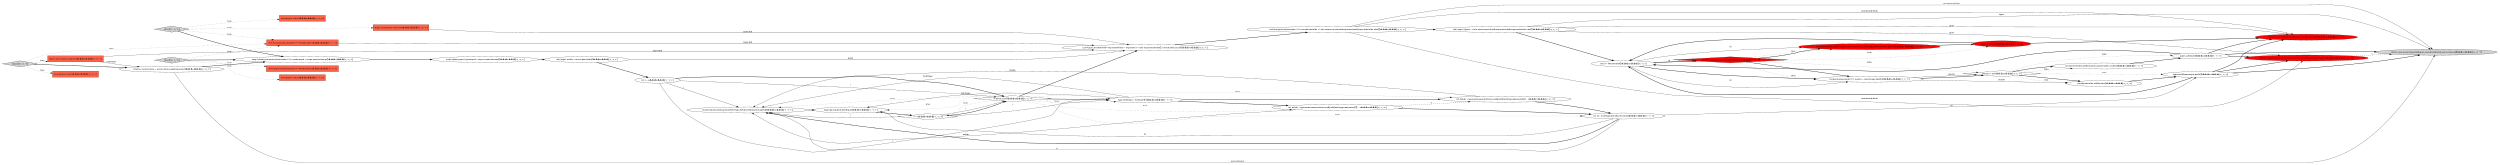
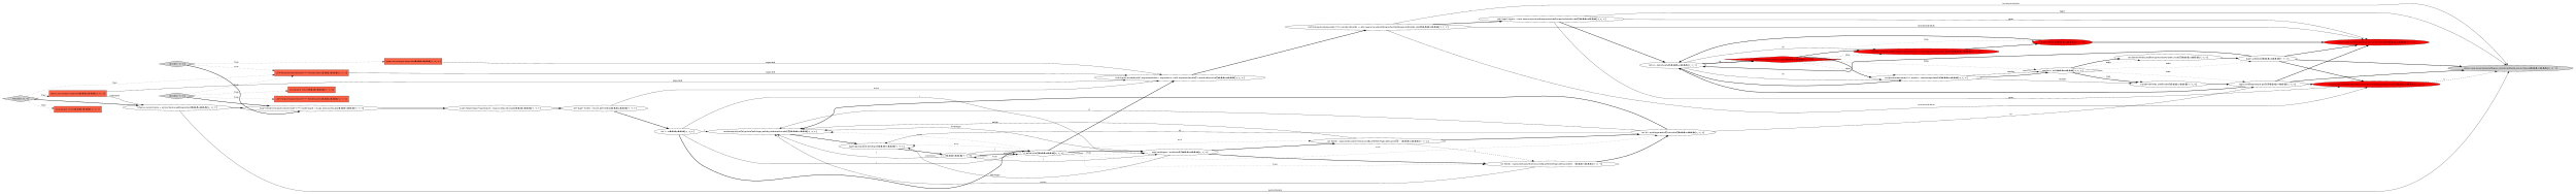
  digraph {
    fontname="Fira Sans"
    rankdir=LR
    node [fillcolor=white fontname="Fira Sans" shape=ellipse style=filled]
    edge [fontname="Fira Sans" style=bold]
    n1 [fillcolor=tomato label="List<ParquetValueReader<?>> fieldReaders@@@2@@@['1', '1', '1']" shape=box]
    n2 [label="List<Types.NestedField> expectedFields = expected != null? expected.fields(): ImmutableList.of()@@@16@@@['1', '1', '1']"]
    n3 [label="List<ParquetValueReader<?>> reorderedFields = Lists.newArrayListWithExpectedSize(expectedFields.size())@@@17@@@['1', '1', '1']"]
    n4 [label="int fieldD = type.getMaxDefinitionLevel(path(fieldType.getName())) - 1@@@10@@@['1', '1', '0']"]
    n5 [label="int id = fieldType.getId().intValue()@@@12@@@['1', '1', '1']"]
    n6 [label="readersById.put(id,option(fieldType,fieldD,fieldReaders.get(i)))@@@13@@@['1', '1', '1']"]
    n7 [label="int fieldD = type.getMaxDefinitionLevel(path(fieldType.getName())) - 1@@@11@@@['0', '0', '1']"]
    n8 [label="typesById.put(id,fieldType)@@@14@@@['1', '1', '1']"]
    n9 [label="types.add(typesById.get(id))@@@24@@@['1', '1', '1']"]
    n10 [label="Map<Integer,ParquetValueReader<?>> readersById = Maps.newHashMap()@@@4@@@['1', '1', '1']"]
    n11 [label="Map<Integer,Type> typesById = Maps.newHashMap()@@@5@@@['1', '1', '1']"]
    n12 [label="List<Type> fields = struct.getFields()@@@6@@@['1', '1', '1']"]
    n13 [fillcolor=red label="partitionValues.containsKey(id)@@@20@@@['0', '1', '0']" shape=diamond]
    n14 [label="ParquetValueReader<?> reader = readersById.get(id)@@@21@@@['1', '1', '1']"]
    n15 [fillcolor=red label="reorderedFields.add(ParquetValueReaders.constant(partitionValues.get(id)))@@@21@@@['0', '1', '0']"]
    n16 [label="reader != null@@@22@@@['1', '1', '1']" shape=diamond]
    n17 [fillcolor=red label="types.add(null)@@@22@@@['0', '1', '0']"]
    n18 [label="reorderedFields.add(reader)@@@23@@@['1', '1', '1']"]
    n19 [label="reorderedFields.add(ParquetValueReaders.nulls())@@@27@@@['1', '1', '1']"]
    n20 [label="types.add(null)@@@28@@@['1', '1', '1']"]
    n21 [label="int id = field.fieldId()@@@20@@@['1', '1', '1']"]
    n22 [fillcolor=red label="return new TupleReader(types,reorderedFields)@@@36@@@['0', '1', '0']"]
    n23 [label="i += 1@@@9@@@['1', '1', '1']" shape=diamond]
-   n24 [fillcolor=tomato label="GroupType struct@@@2@@@['1', '0', '0']" shape=box]
    n25 [label="Type fieldType = fields.get(i)@@@10@@@['1', '1', '1']"]
    n26 [fillcolor=red label="return new TupleReader(types,reorderedFields,partitionValues)@@@30@@@['1', '0', '0']"]
    n27 [fillcolor=lightgray label="return new RecordReader(types,reorderedFields,avroSchema)@@@31@@@['0', '0', '1']"]
    n28 [label="i < fields.size()@@@8@@@['1', '1', '1']" shape=diamond]
    n29 [label="int i = 0@@@7@@@['1', '1', '1']"]
    n30 [fillcolor=tomato label="Types.StructType expected@@@2@@@['0', '0', '1']" shape=box]
    n31 [label="Schema avroSchema = avroSchemas.get(expected)@@@3@@@['0', '0', '1']"]
    n32 [fillcolor=lightgray label="struct['1', '0', '0']" shape=diamond]
    n33 [fillcolor=tomato label="Types.StructType expected@@@2@@@['1', '0', '0']" shape=box]
    n34 [fillcolor=lightgray label="struct['0', '0', '1']" shape=diamond]
    n35 [fillcolor=tomato label="GroupType struct@@@2@@@['0', '0', '1']" shape=box]
    n36 [fillcolor=tomato label="GroupType struct@@@2@@@['0', '1', '0']" shape=box]
    n37 [label="List<Type> types = Lists.newArrayListWithExpectedSize(expectedFields.size())@@@18@@@['1', '1', '1']"]
    n38 [fillcolor=tomato label="List<ParquetValueReader<?>> fieldReaders@@@2@@@['0', '1', '0']" shape=box]
    n39 [fillcolor=lightgray label="struct['0', '1', '0']" shape=diamond]
    n1 -> n2 [label=expected style=solid]
    n2 -> n3
    n3 -> n22 [label=reorderedFields style=solid]
    n3 -> n26 [label=reorderedFields style=solid]
    n3 -> n27 [label=reorderedFields style=solid]
    n3 -> n37
    n4 -> n5
    n4 -> n6 [label=fieldD style=solid]
    n4 -> n7 [label=0 style=dashed]
    n5 -> n6
    n5 -> n6 [label=id style=solid]
    n5 -> n8 [label=id style=solid]
    n5 -> n9 [label=id style=solid]
    n6 -> n8
    n7 -> n5
    n7 -> n6 [label=fieldD style=solid]
    n8 -> n23
    n9 -> n21
    n9 -> n22
    n9 -> n26
    n9 -> n27
    n10 -> n11
    n11 -> n12
    n12 -> n2 [label=fields style=solid]
    n12 -> n29
    n13 -> n14 [label=false style=dotted]
    n13 -> n14
    n13 -> n15
    n13 -> n15 [label=true style=dotted]
    n13 -> n16 [label=false style=dotted]
    n13 -> n17 [label=true style=dotted]
    n14 -> n16
    n14 -> n16 [label=reader style=solid]
    n14 -> n18 [label=reader style=solid]
    n15 -> n17
    n16 -> n9 [label=true style=dotted]
    n16 -> n18
    n16 -> n18 [label=true style=dotted]
    n16 -> n19 [label=false style=dotted]
    n16 -> n19
    n16 -> n20 [label=false style=dotted]
    n17 -> n21
    n17 -> n22
    n18 -> n9
    n19 -> n20
    n20 -> n21
    n20 -> n22
    n20 -> n26
    n20 -> n27
    n21 -> n13 [label=id style=solid]
    n21 -> n13
    n21 -> n14
    n21 -> n14 [label=id style=solid]
    n21 -> n15 [label=id style=solid]
    n23 -> n6 [label=i style=solid]
    n23 -> n25 [label=i style=solid]
    n23 -> n28 [label=i style=solid]
    n23 -> n28
    n25 -> n4
    n25 -> n6 [label=fieldType style=solid]
    n25 -> n7
    n25 -> n8 [label=fieldType style=solid]
    n26 -> n27 [label=0 style=dashed]
    n28 -> n2
    n28 -> n4 [label=true style=dotted]
    n28 -> n5 [label=true style=dotted]
    n28 -> n6 [label=true style=dotted]
    n28 -> n7 [label=true style=dotted]
    n28 -> n8 [label=true style=dotted]
    n28 -> n23 [label=true style=dotted]
    n28 -> n25 [label=true style=dotted]
    n28 -> n25
    n29 -> n6 [label=i style=solid]
    n29 -> n25 [label=i style=solid]
    n29 -> n28
    n29 -> n28 [label=i style=solid]
    n30 -> n2 [label=expected style=solid]
    n30 -> n31 [label=expected style=solid]
    n31 -> n10
    n31 -> n27 [label=avroSchema style=solid]
    n32 -> n1 [label=true style=dotted]
    n32 -> n10
-   n32 -> n24 [label=true style=dotted]
    n32 -> n33 [label=true style=dotted]
    n33 -> n2 [label=expected style=solid]
    n34 -> n1 [label=true style=dotted]
    n34 -> n30 [label=true style=dotted]
    n34 -> n31
    n34 -> n35 [label=true style=dotted]
    n37 -> n21
    n37 -> n22 [label=types style=solid]
    n37 -> n26 [label=types style=solid]
    n37 -> n27 [label=types style=solid]
    n39 -> n1 [label=true style=dotted]
    n39 -> n10
    n39 -> n36 [label=true style=dotted]
    n39 -> n38 [label=true style=dotted]
  }
